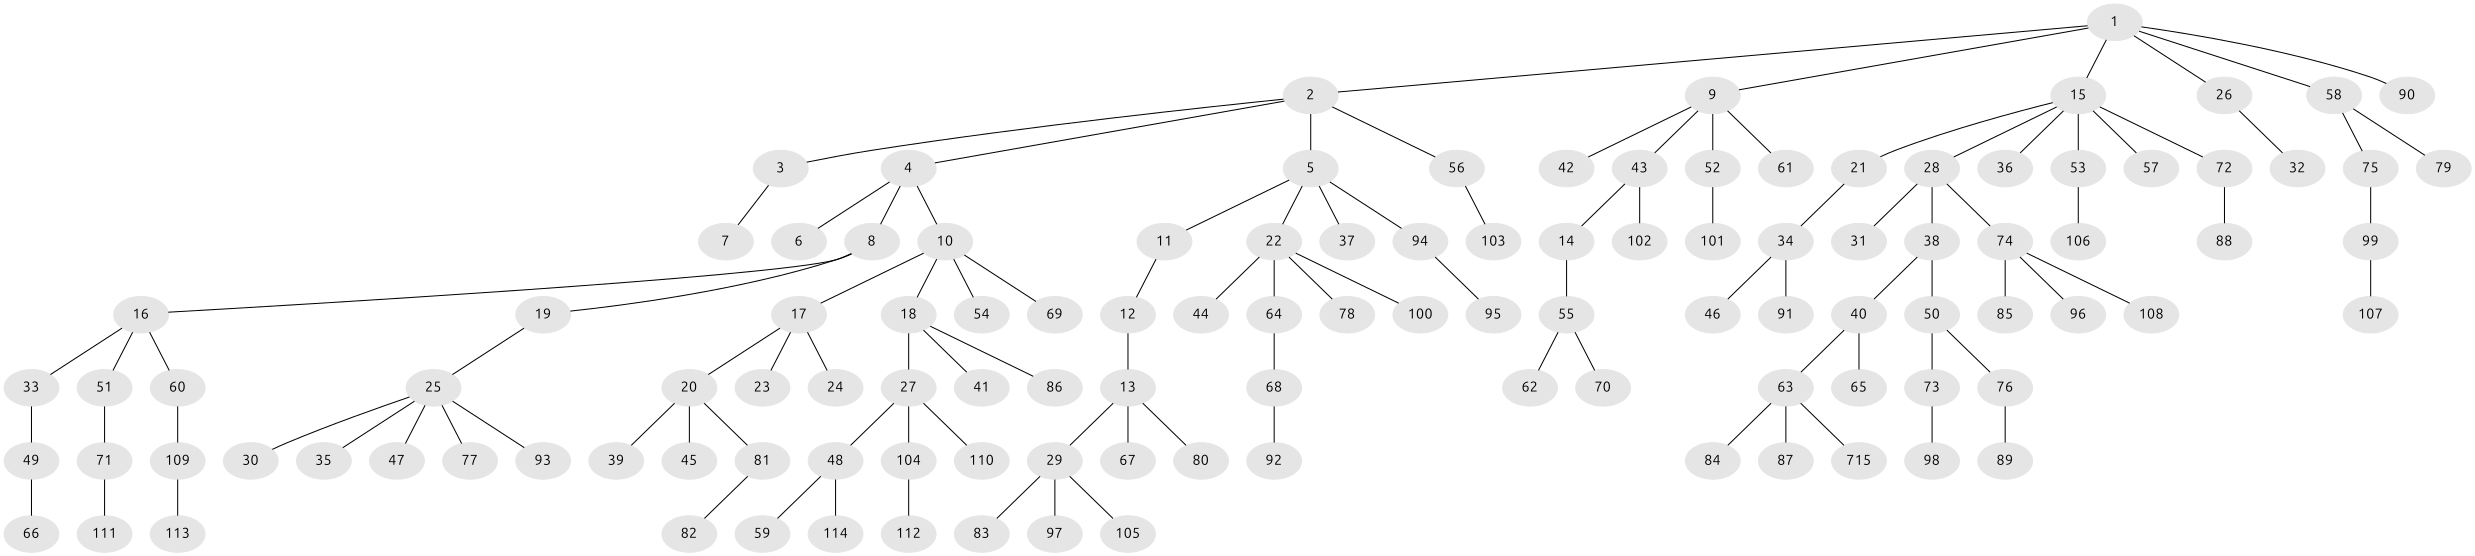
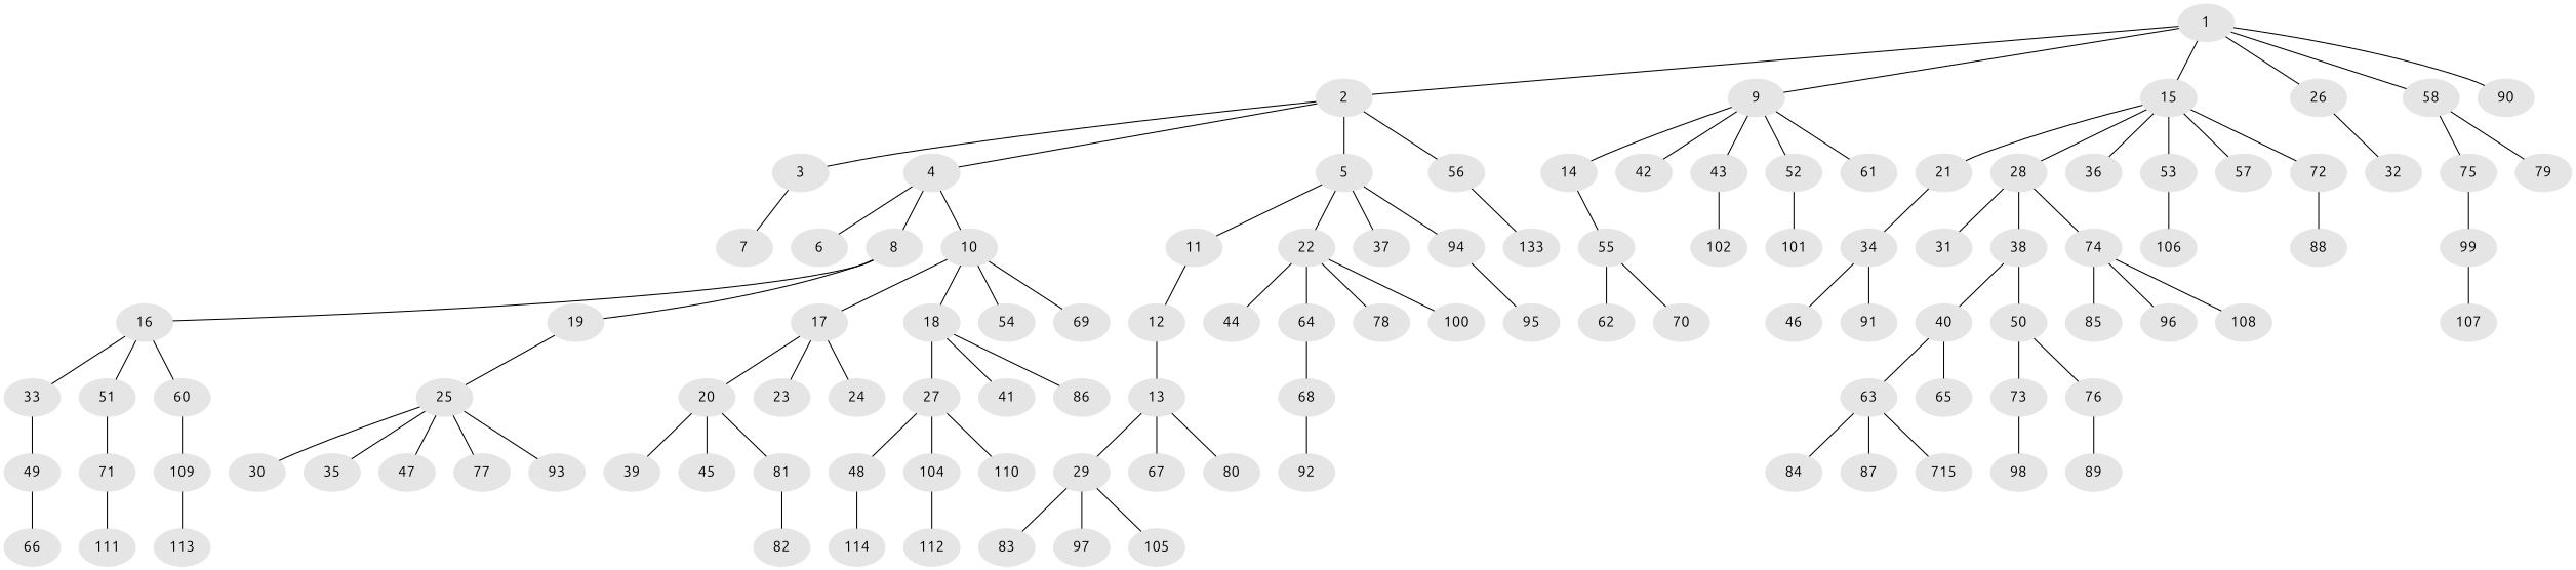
  graph {
    fontname=Ubuntu
    node [color=gray90 fontname=Ubuntu style=filled]
    edge [fontname=Ubuntu]
    1
    2
    9
    15
    26
    58
    90
    3
    4
    5
    56
    14
    42
    43
    52
    61
    21
    28
    36
    53
    57
    72
    32
    75
    79
    7
    6
    8
    10
    11
    22
    37
    94
-   103
+   103 [label=133]
    16
    19
    17
    18
    54
    69
    12
    44
    64
    78
    100
    95
    33
    51
    60
    25
    55
    102
    101
    20
    23
    24
    27
    41
    86
    13
    29
    67
    80
    83
    97
    105
    62
    70
    34
    31
    38
    74
    106
    88
    49
    71
    109
    39
    45
    81
    48
    104
    110
    30
    35
    47
    77
    93
    82
    46
    91
    68
-   59
    114
    112
    40
    50
    85
    96
    108
    66
    63
    65
    73
    76
    84
    87
    n108 [label=715]
    98
    89
    111
    99
    113
    92
    107
    1 -- 2
    1 -- 9
    1 -- 15
    1 -- 26
    1 -- 58
    1 -- 90
    2 -- 3
    2 -- 4
    2 -- 5
    2 -- 56
-   43 -- 14
+   9 -- 14
    9 -- 42
    9 -- 43
    9 -- 52
    9 -- 61
    15 -- 21
    15 -- 28
    15 -- 36
    15 -- 53
    15 -- 57
    15 -- 72
    26 -- 32
    58 -- 75
    58 -- 79
    3 -- 7
    4 -- 6
    4 -- 8
    4 -- 10
    5 -- 11
    5 -- 22
    5 -- 37
    5 -- 94
    56 -- 103
    14 -- 55
    43 -- 102
    52 -- 101
    21 -- 34
    28 -- 31
    28 -- 38
    28 -- 74
    53 -- 106
    72 -- 88
    75 -- 99
    8 -- 16
    8 -- 19
    10 -- 17
    10 -- 18
    10 -- 54
    10 -- 69
    11 -- 12
    22 -- 44
    22 -- 64
    22 -- 78
    22 -- 100
    94 -- 95
    16 -- 33
    16 -- 51
    16 -- 60
    19 -- 25
    17 -- 20
    17 -- 23
    17 -- 24
    18 -- 27
    18 -- 41
    18 -- 86
    12 -- 13
    64 -- 68
    33 -- 49
    51 -- 71
    60 -- 109
    25 -- 30
    25 -- 35
    25 -- 47
    25 -- 77
    25 -- 93
    55 -- 62
    55 -- 70
    20 -- 39
    20 -- 45
    20 -- 81
    27 -- 48
    27 -- 104
    27 -- 110
    13 -- 29
    13 -- 67
    13 -- 80
    29 -- 83
    29 -- 97
    29 -- 105
    34 -- 46
    34 -- 91
    38 -- 40
    38 -- 50
    74 -- 85
    74 -- 96
    74 -- 108
    49 -- 66
    71 -- 111
    109 -- 113
    81 -- 82
-   48 -- 59
    48 -- 114
    104 -- 112
    68 -- 92
    40 -- 63
    40 -- 65
    50 -- 73
    50 -- 76
    63 -- 84
    63 -- 87
    63 -- n108
    73 -- 98
    76 -- 89
    99 -- 107
  }
